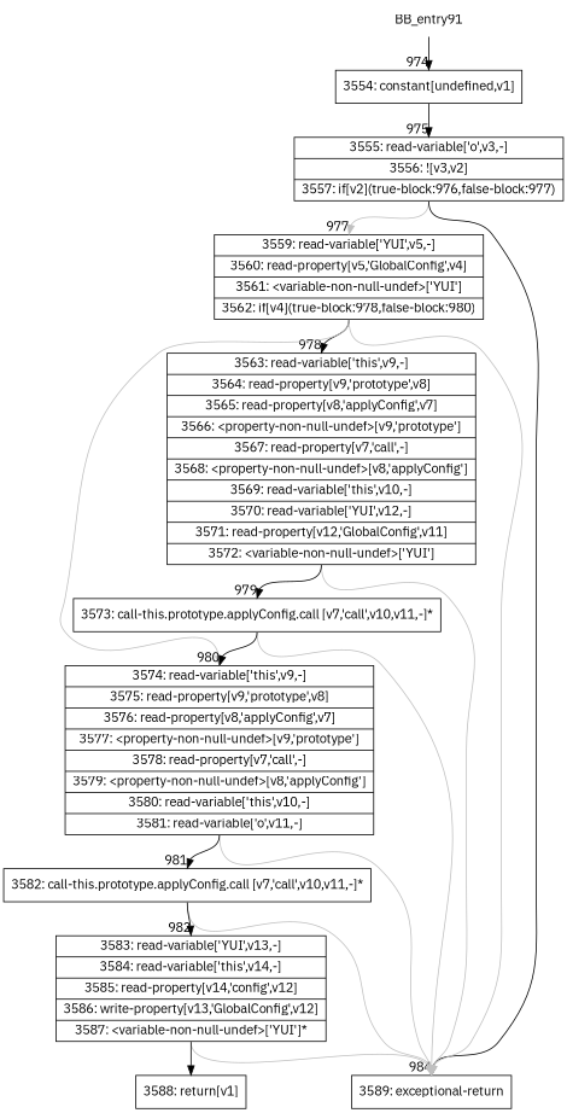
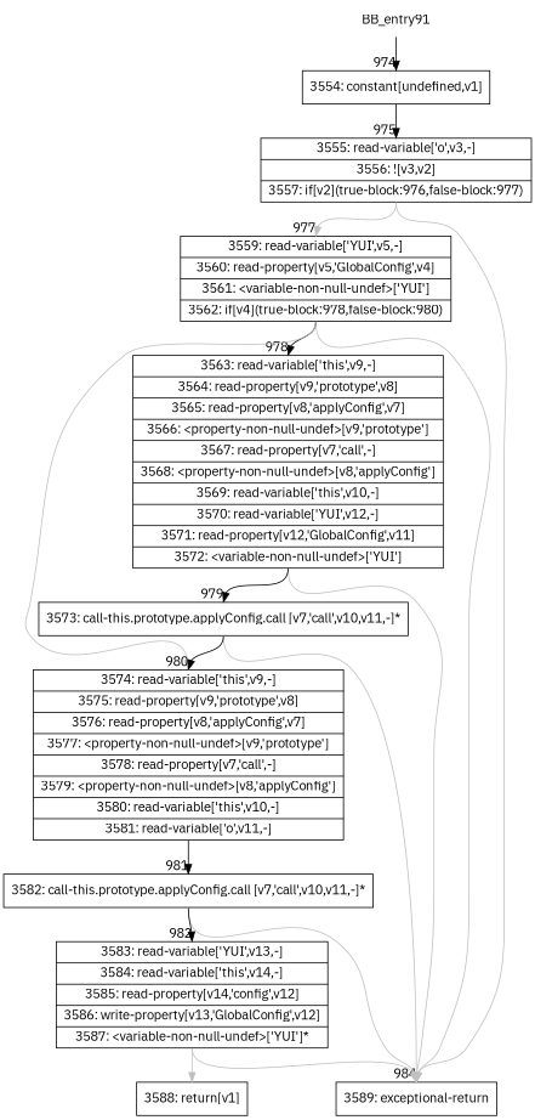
  digraph {
    fontname="IBM Plex Sans"
    rankdir=TD
    node [fontname="IBM Plex Sans" shape=record]
    edge [fontname="IBM Plex Sans" headport=n tailport=s color=gray]
    n1 [label=BB_entry91 shape=none]
    n2 [label="{3554: constant[undefined,v1]}"]
    n3 [label="{3555: read-variable['o',v3,-]|3556: ![v3,v2]|3557: if[v2](true-block:976,false-block:977)}"]
    n4 [label="{3559: read-variable['YUI',v5,-]|3560: read-property[v5,'GlobalConfig',v4]|3561: \<variable-non-null-undef\>['YUI']|3562: if[v4](true-block:978,false-block:980)}"]
    n5 [label="{3589: exceptional-return}"]
    n6 [label="{3563: read-variable['this',v9,-]|3564: read-property[v9,'prototype',v8]|3565: read-property[v8,'applyConfig',v7]|3566: \<property-non-null-undef\>[v9,'prototype']|3567: read-property[v7,'call',-]|3568: \<property-non-null-undef\>[v8,'applyConfig']|3569: read-variable['this',v10,-]|3570: read-variable['YUI',v12,-]|3571: read-property[v12,'GlobalConfig',v11]|3572: \<variable-non-null-undef\>['YUI']}"]
    n7 [label="{3574: read-variable['this',v9,-]|3575: read-property[v9,'prototype',v8]|3576: read-property[v8,'applyConfig',v7]|3577: \<property-non-null-undef\>[v9,'prototype']|3578: read-property[v7,'call',-]|3579: \<property-non-null-undef\>[v8,'applyConfig']|3580: read-variable['this',v10,-]|3581: read-variable['o',v11,-]}"]
    n8 [label="{3588: return[v1]}"]
    n9 [label="{3573: call-this.prototype.applyConfig.call [v7,'call',v10,v11,-]*}"]
    n10 [label="{3582: call-this.prototype.applyConfig.call [v7,'call',v10,v11,-]*}"]
    n11 [label="{3583: read-variable['YUI',v13,-]|3584: read-variable['this',v14,-]|3585: read-property[v14,'config',v12]|3586: write-property[v13,'GlobalConfig',v12]|3587: \<variable-non-null-undef\>['YUI']*}"]
    n1 -> n2 [headlabel="    974" color=""]
    n2 -> n3 [headlabel="      975" color=""]
    n3 -> n4 [headlabel="      977"]
-   n3 -> n5 [color=black headlabel="      984"]
+   n3 -> n5 [headlabel="      984"]
    n4 -> n5
    n4 -> n6 [headlabel="      978" color=""]
    n4 -> n7 [headlabel="      980"]
    n6 -> n5
    n6 -> n9 [headlabel="      979" color=""]
-   n7 -> n5
    n7 -> n10 [headlabel="      981" color=""]
    n9 -> n5
    n9 -> n7 [color=""]
    n10 -> n5
    n10 -> n11 [headlabel="      982" color=""]
    n11 -> n5
-   n11 -> n8 [color=""]
+   n11 -> n8
  }
